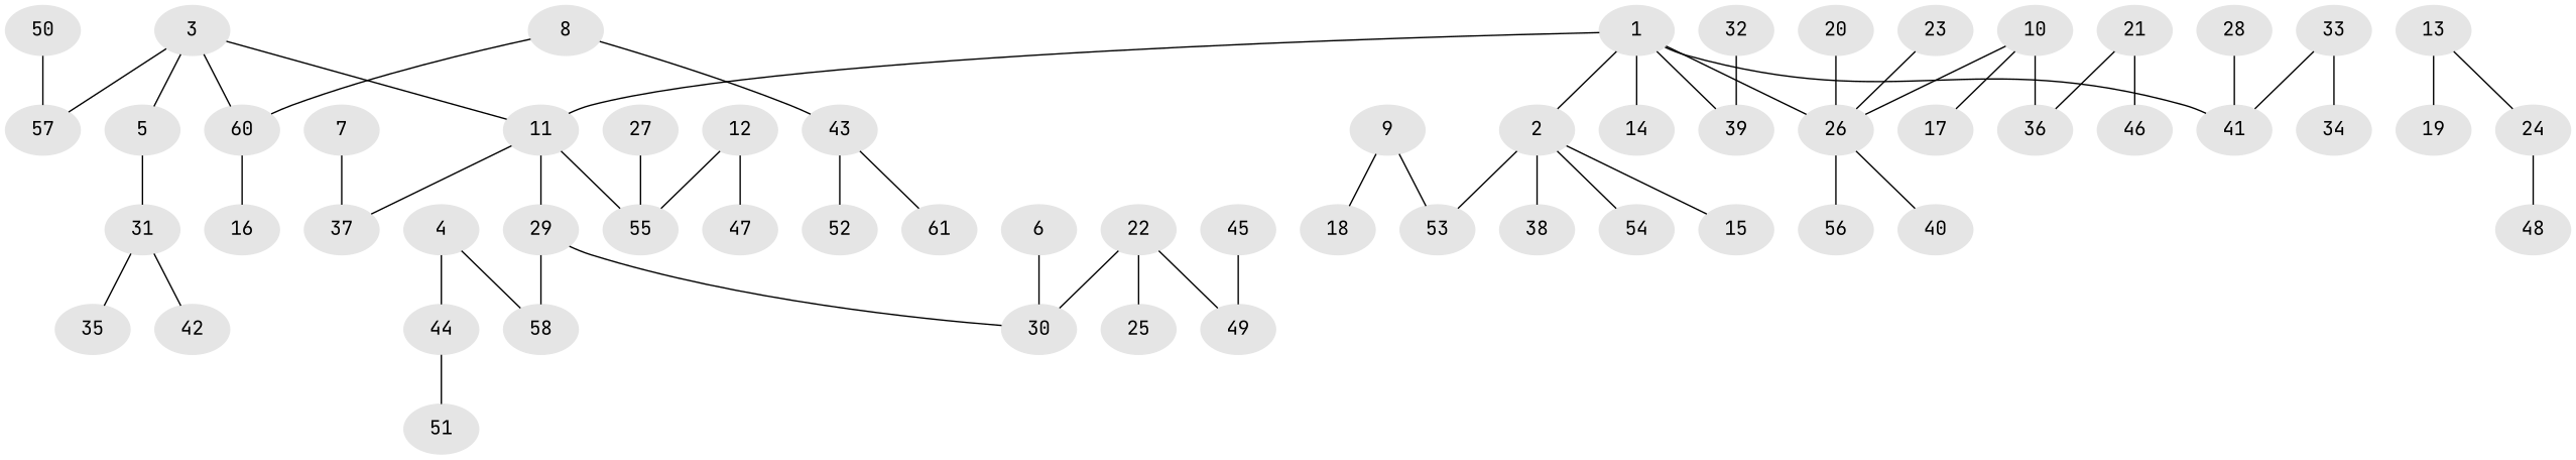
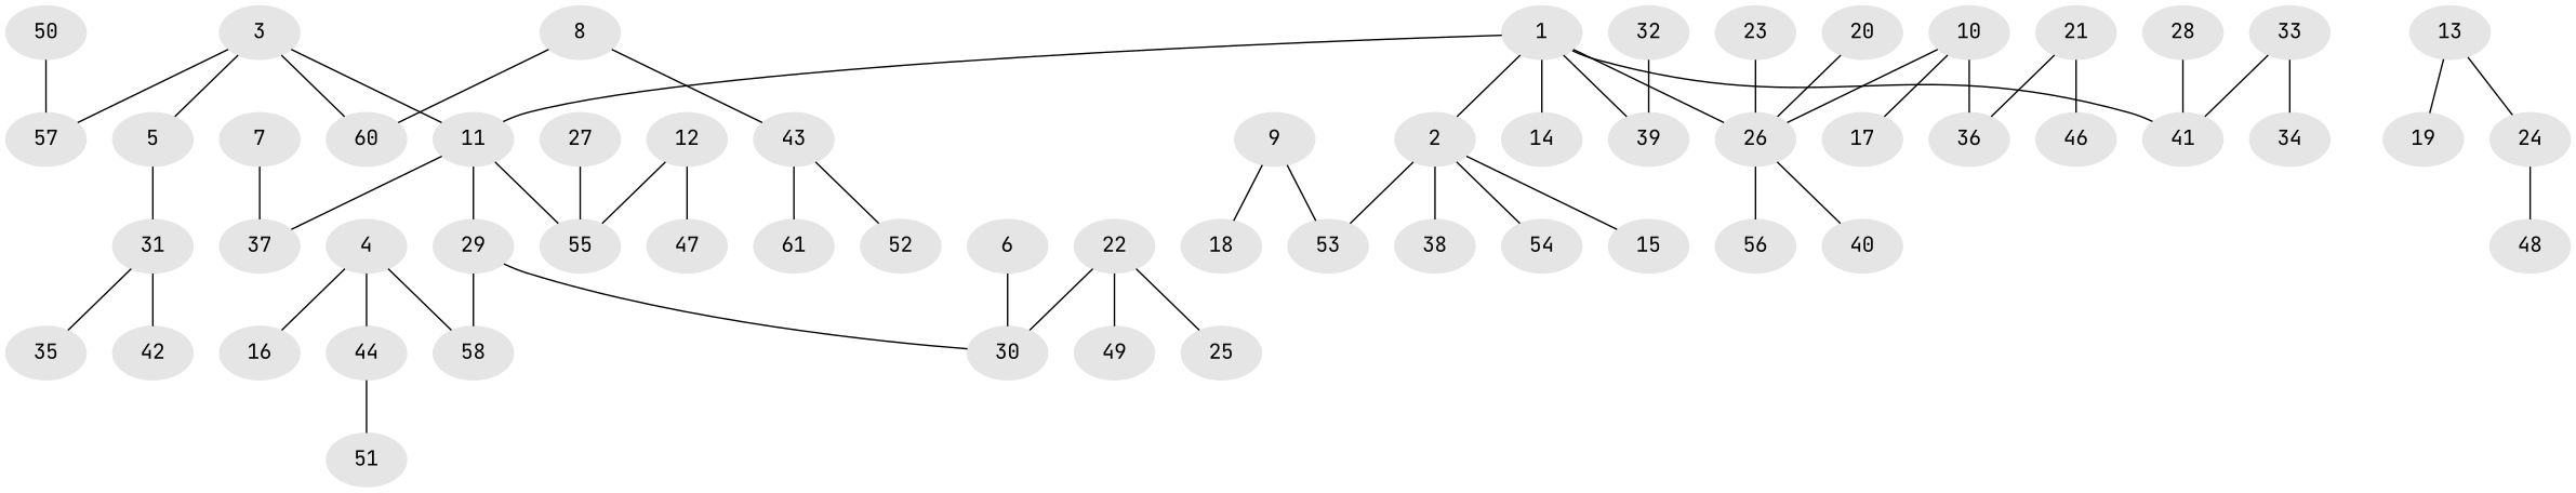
  graph {
    fontname="JetBrains Mono"
    node [color=gray90 fontname="JetBrains Mono" style=filled]
    edge [fontname="JetBrains Mono" weight=1.0]
    1
    2
    11
    14
    26
    41
    39
    15
    38
    53
    54
    29
    37
    55
    40
    56
    32
    3
    5
    57
    60
    31
    4
    16
    44
    58
    51
    35
    42
    6
    30
    7
    8
    43
    52
    61
    9
    18
    10
    17
    36
    12
    47
    13
    19
    24
    48
    20
    21
    46
    22
    25
    49
    23
    27
    28
    33
    34
-   45
    50
    1 -- 2
    1 -- 11
    1 -- 14
    1 -- 26
    1 -- 41
    1 -- 39
    2 -- 15
    2 -- 38
    2 -- 53
    2 -- 54
    11 -- 29
    11 -- 37
    11 -- 55
    26 -- 40
    26 -- 56
    29 -- 58
    29 -- 30
    32 -- 39
    3 -- 11
    3 -- 5
    3 -- 57
    3 -- 60
    5 -- 31
    31 -- 35
    31 -- 42
-   60 -- 16
+   4 -- 16
    4 -- 44
    4 -- 58
    44 -- 51
    6 -- 30
    7 -- 37
    8 -- 60
    8 -- 43
    43 -- 52
    43 -- 61
    9 -- 53
    9 -- 18
    10 -- 26
    10 -- 17
    10 -- 36
    12 -- 55
    12 -- 47
    13 -- 19
    13 -- 24
    24 -- 48
    20 -- 26
    21 -- 36
    21 -- 46
    22 -- 30
    22 -- 25
    22 -- 49
    23 -- 26
    27 -- 55
    28 -- 41
    33 -- 41
    33 -- 34
-   45 -- 49
    50 -- 57
  }
